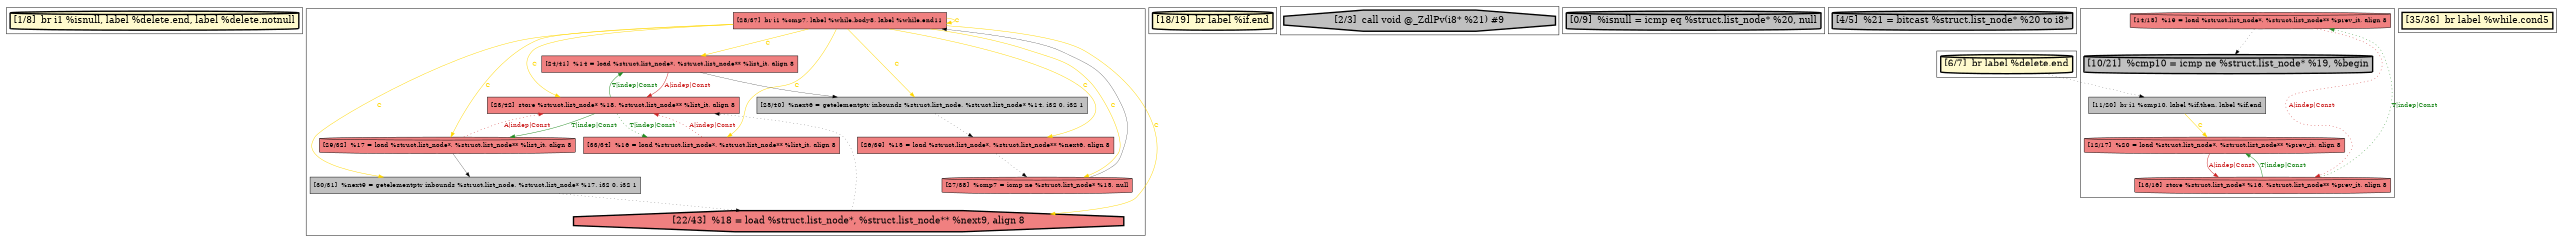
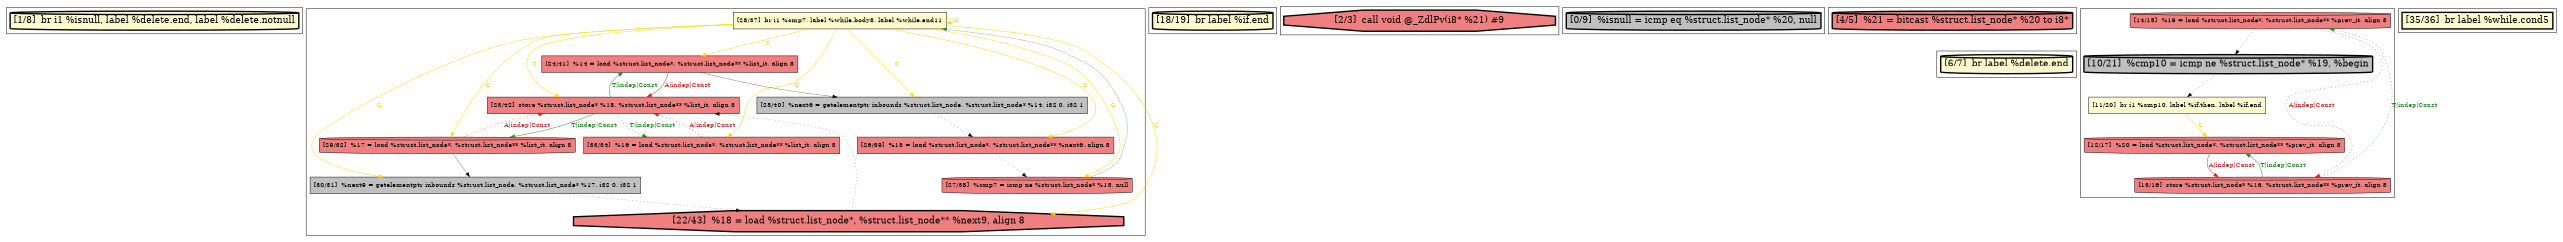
  digraph {
    node [fillcolor=lightcoral shape=cylinder style=filled]
    edge [color=gold fontcolor=gold penwidth=1.0 style=solid]
    n1 [fillcolor=lemonchiffon fontsize=20 label="[1/8]  br i1 %isnull, label %delete.end, label %delete.notnull" penwidth=3.0]
-   n2 [label="[28/37]  br i1 %cmp7, label %while.body8, label %while.end11" shape=box]
+   n2 [fillcolor=lemonchiffon label="[28/37]  br i1 %cmp7, label %while.body8, label %while.end11" shape=box]
    n3 [label="[24/41]  %14 = load %struct.list_node*, %struct.list_node** %list_it, align 8" shape=box]
    n4 [label="[26/39]  %15 = load %struct.list_node*, %struct.list_node** %next6, align 8" shape=box]
    n5 [label="[29/32]  %17 = load %struct.list_node*, %struct.list_node** %list_it, align 8"]
    n6 [label="[33/34]  %16 = load %struct.list_node*, %struct.list_node** %list_it, align 8" shape=box]
    n7 [label="[27/38]  %cmp7 = icmp ne %struct.list_node* %15, null"]
    n8 [label="[23/42]  store %struct.list_node* %18, %struct.list_node** %list_it, align 8" shape=box]
    n9 [fillcolor=grey label="[30/31]  %next9 = getelementptr inbounds %struct.list_node, %struct.list_node* %17, i32 0, i32 1" shape=box]
    n10 [fillcolor=grey label="[25/40]  %next6 = getelementptr inbounds %struct.list_node, %struct.list_node* %14, i32 0, i32 1" shape=box]
    n11 [fontsize=20 label="[22/43]  %18 = load %struct.list_node*, %struct.list_node** %next9, align 8" penwidth=3.0 shape=octagon]
    n12 [fillcolor=lemonchiffon fontsize=20 label="[18/19]  br label %if.end" penwidth=3.0]
-   n13 [fillcolor=grey fontsize=20 label="[2/3]  call void @_ZdlPv(i8* %21) #9" penwidth=3.0 shape=octagon]
+   n13 [fontsize=20 label="[2/3]  call void @_ZdlPv(i8* %21) #9" penwidth=3.0 shape=octagon]
    n14 [fillcolor=grey fontsize=20 label="[0/9]  %isnull = icmp eq %struct.list_node* %20, null" penwidth=3.0]
-   n15 [fillcolor=grey fontsize=20 label="[4/5]  %21 = bitcast %struct.list_node* %20 to i8*" penwidth=3.0]
+   n15 [fontsize=20 label="[4/5]  %21 = bitcast %struct.list_node* %20 to i8*" penwidth=3.0]
    n16 [fillcolor=lemonchiffon fontsize=20 label="[6/7]  br label %delete.end" penwidth=3.0]
    n17 [fillcolor=lemonchiffon fontsize=20 label="[35/36]  br label %while.cond5" penwidth=3.0 shape=box]
    n18 [label="[14/15]  %19 = load %struct.list_node*, %struct.list_node** %prev_it, align 8"]
    n19 [fillcolor=grey fontsize=20 label="[10/21]  %cmp10 = icmp ne %struct.list_node* %19, %begin" penwidth=3.0]
    n20 [label="[13/16]  store %struct.list_node* %16, %struct.list_node** %prev_it, align 8"]
-   n21 [fillcolor=grey label="[11/20]  br i1 %cmp10, label %if.then, label %if.end" shape=box]
+   n21 [fillcolor=lemonchiffon label="[11/20]  br i1 %cmp10, label %if.then, label %if.end" shape=box]
    n22 [label="[12/17]  %20 = load %struct.list_node*, %struct.list_node** %prev_it, align 8"]
    subgraph cluster_1 {
      n1
    }
    subgraph cluster_2 {
      n2
      n3
      n4
      n5
      n6
      n7
      n8
      n9
      n10
      n11
    }
    subgraph cluster_3 {
      n12
    }
    subgraph cluster_4 {
      n13
    }
    subgraph cluster_5 {
      n14
    }
    subgraph cluster_6 {
      n15
    }
    subgraph cluster_7 {
      n16
    }
    subgraph cluster_8 {
      n17
    }
    subgraph cluster_9 {
      n18
      n19
      n20
      n21
      n22
    }
    n2 -> n2 [label=C]
    n2 -> n3 [label=C]
    n2 -> n4 [label=C]
    n2 -> n5 [label=C]
    n2 -> n6 [label=C]
    n2 -> n7 [label=C]
    n2 -> n8 [label=C]
    n2 -> n9 [label=C]
    n2 -> n10 [label=C]
    n2 -> n11 [label=C]
    n3 -> n8 [color=firebrick3 fontcolor=firebrick3 label="A|indep|Const"]
    n3 -> n10 [color=black fontcolor=black penwidth=0.5]
    n4 -> n7 [color=black fontcolor=black penwidth=0.5 style=dotted]
    n5 -> n8 [color=firebrick3 fontcolor=firebrick3 label="A|indep|Const" style=dotted]
    n5 -> n9 [color=black fontcolor=black penwidth=0.5]
    n6 -> n8 [color=firebrick3 fontcolor=firebrick3 label="A|indep|Const" style=dotted]
-   n7 -> n2 [color=black fontcolor=black penwidth=0.5]
+   n7 -> n2 [color=forestgreen fontcolor=black penwidth=0.5]
    n8 -> n3 [color=forestgreen fontcolor=forestgreen label="T|indep|Const"]
    n8 -> n5 [color=forestgreen fontcolor=forestgreen label="T|indep|Const"]
    n8 -> n6 [color=forestgreen fontcolor=forestgreen label="T|indep|Const" style=dotted]
    n9 -> n11 [color=black fontcolor=black penwidth=0.5 style=dotted]
    n10 -> n4 [color=black fontcolor=black penwidth=0.5 style=dotted]
    n11 -> n8 [color=black fontcolor=black penwidth=0.5 style=dotted]
    n18 -> n19 [color=black fontcolor=black penwidth=0.5 style=dotted]
    n18 -> n20 [color=firebrick3 fontcolor=firebrick3 label="A|indep|Const" style=dotted]
-   n16 -> n21 [color=black fontcolor=black penwidth=0.5 style=dotted]
+   n19 -> n21 [color=black fontcolor=black penwidth=0.5 style=dotted]
    n20 -> n18 [color=forestgreen fontcolor=forestgreen label="T|indep|Const" style=dotted]
    n20 -> n22 [color=forestgreen fontcolor=forestgreen label="T|indep|Const"]
    n21 -> n22 [label=C]
    n22 -> n20 [color=firebrick3 fontcolor=firebrick3 label="A|indep|Const"]
  }
